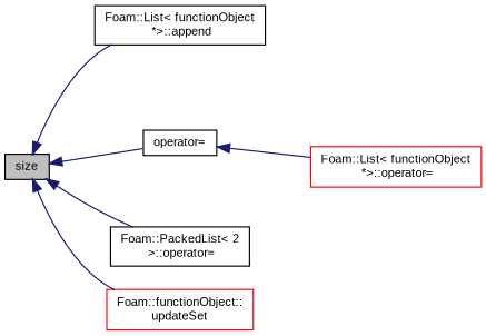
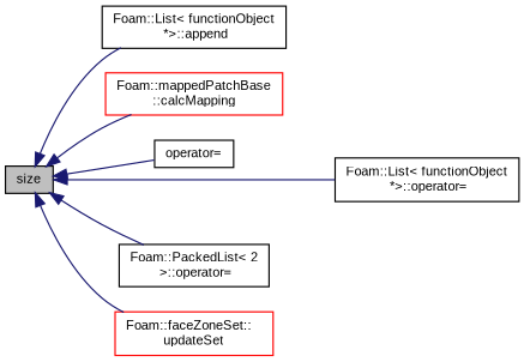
  digraph {
    fontname="Liberation Sans"
    rankdir=LR
    node [color=black fontname="Liberation Sans" fontsize=10 shape=record]
    edge [color=midnightblue dir=back fontname="Liberation Sans" fontsize=10 labelfontname=FreeSans labelfontsize=10 style=solid]
    n1 [fillcolor=grey75 fontcolor=black height=0.2 label=size style=filled width=0.4]
    n2 [height=0.2 label="Foam::List\< functionObject\l *\>::append" width=0.4]
+   n3 [color=red height=0.2 label="Foam::mappedPatchBase\l::calcMapping" width=0.4]
    n4 [height=0.2 label="operator=" width=0.4]
-   n5 [color=red height=0.2 label="Foam::List\< functionObject\l *\>::operator=" width=0.4]
+   n5 [height=0.2 label="Foam::List\< functionObject\l *\>::operator=" width=0.4]
    n6 [height=0.2 label="Foam::PackedList\< 2\l \>::operator=" width=0.4]
-   n7 [color=red height=0.2 label="Foam::functionObject::\lupdateSet" width=0.4]
+   n7 [color=red height=0.2 label="Foam::faceZoneSet::\lupdateSet" width=0.4]
    n1 -> n2
+   n1 -> n3
    n1 -> n4
-   n4 -> n5
+   n1 -> n5
    n1 -> n6
    n1 -> n7
  }
